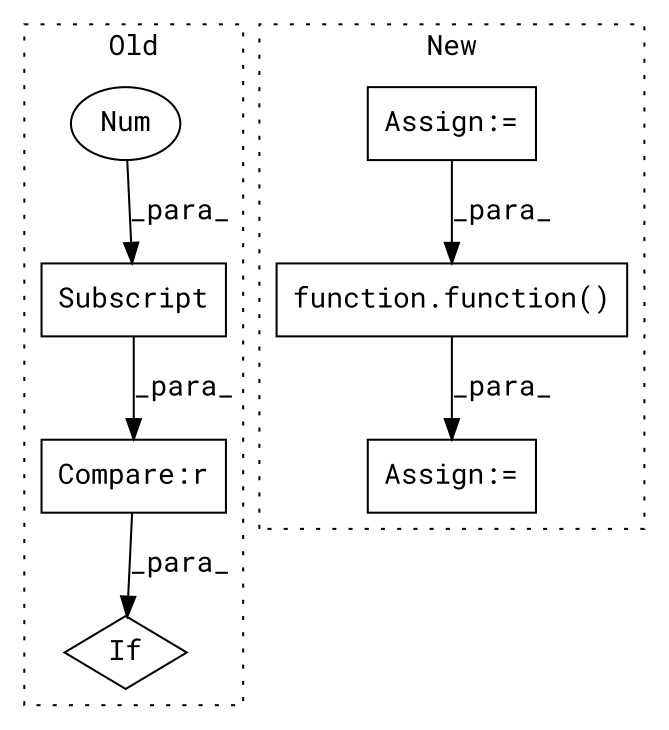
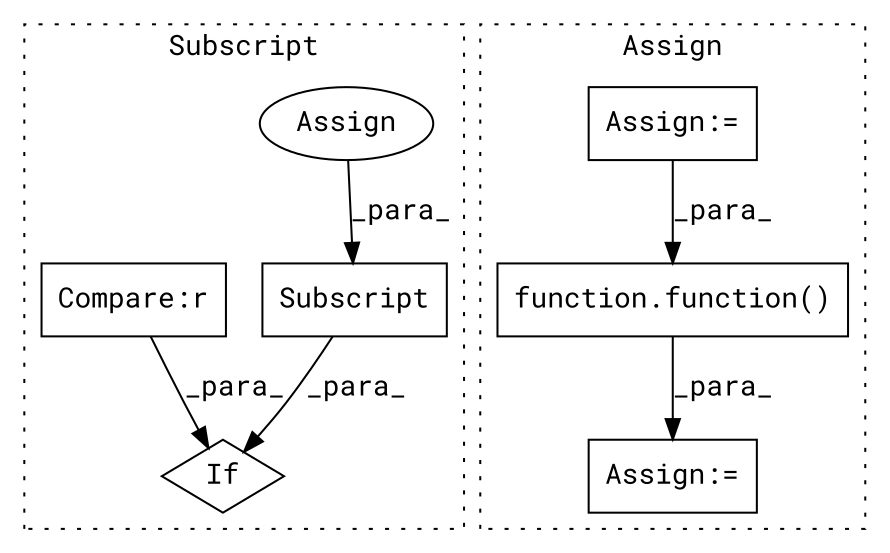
  digraph {
    fontname="Roboto Mono"
    node [a=68 fontname="Roboto Mono" l=3 shape=box]
    edge [fontname="Roboto Mono"]
    n1 [a=63 l="7,0" label=Subscript s="18106,0"]
-   n2 [a=76 l=1 label=Num s=18111 shape=ellipse]
+   n2 [a=76 l=1 label=Assign s=18111 shape=ellipse]
    n3 [a=40 l=17 label="Compare:r" s=18096]
    n4 [a=96 label=If s=18093 shape=diamond]
    n5 [a=75 l="4,1" label="function.function()" s="18325,18351"]
    n6 [label="Assign:=" s=18322]
    n7 [label="Assign:=" s=18102]
    subgraph cluster_1 {
-     label=Old
+     label=Subscript
      style=dotted
      n1
      n2
      n3
      n4
    }
    subgraph cluster_2 {
-     label=New
+     label=Assign
      style=dotted
      n5
      n6
      n7
    }
-   n1 -> n3 [label=_para_]
+   n1 -> n4 [label=_para_]
    n2 -> n1 [label=_para_]
    n3 -> n4 [label=_para_]
    n5 -> n6 [label=_para_]
    n7 -> n5 [label=_para_]
  }
